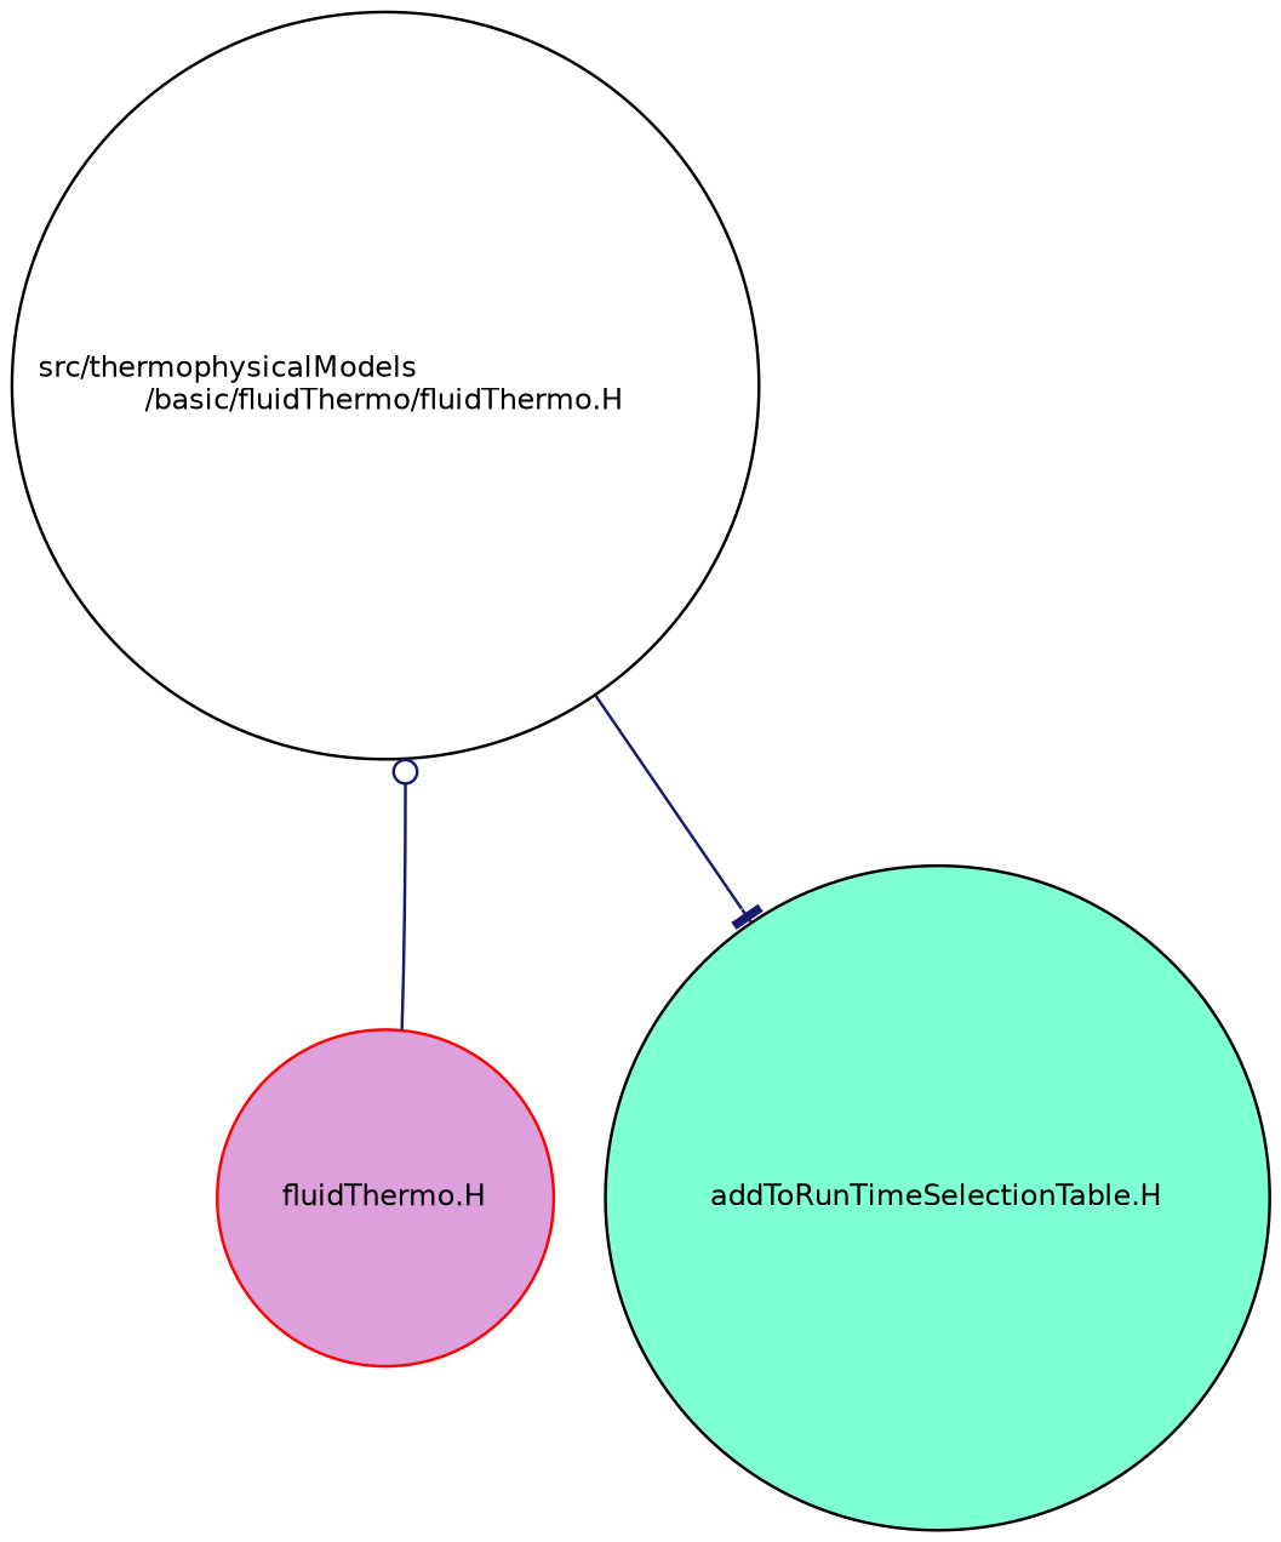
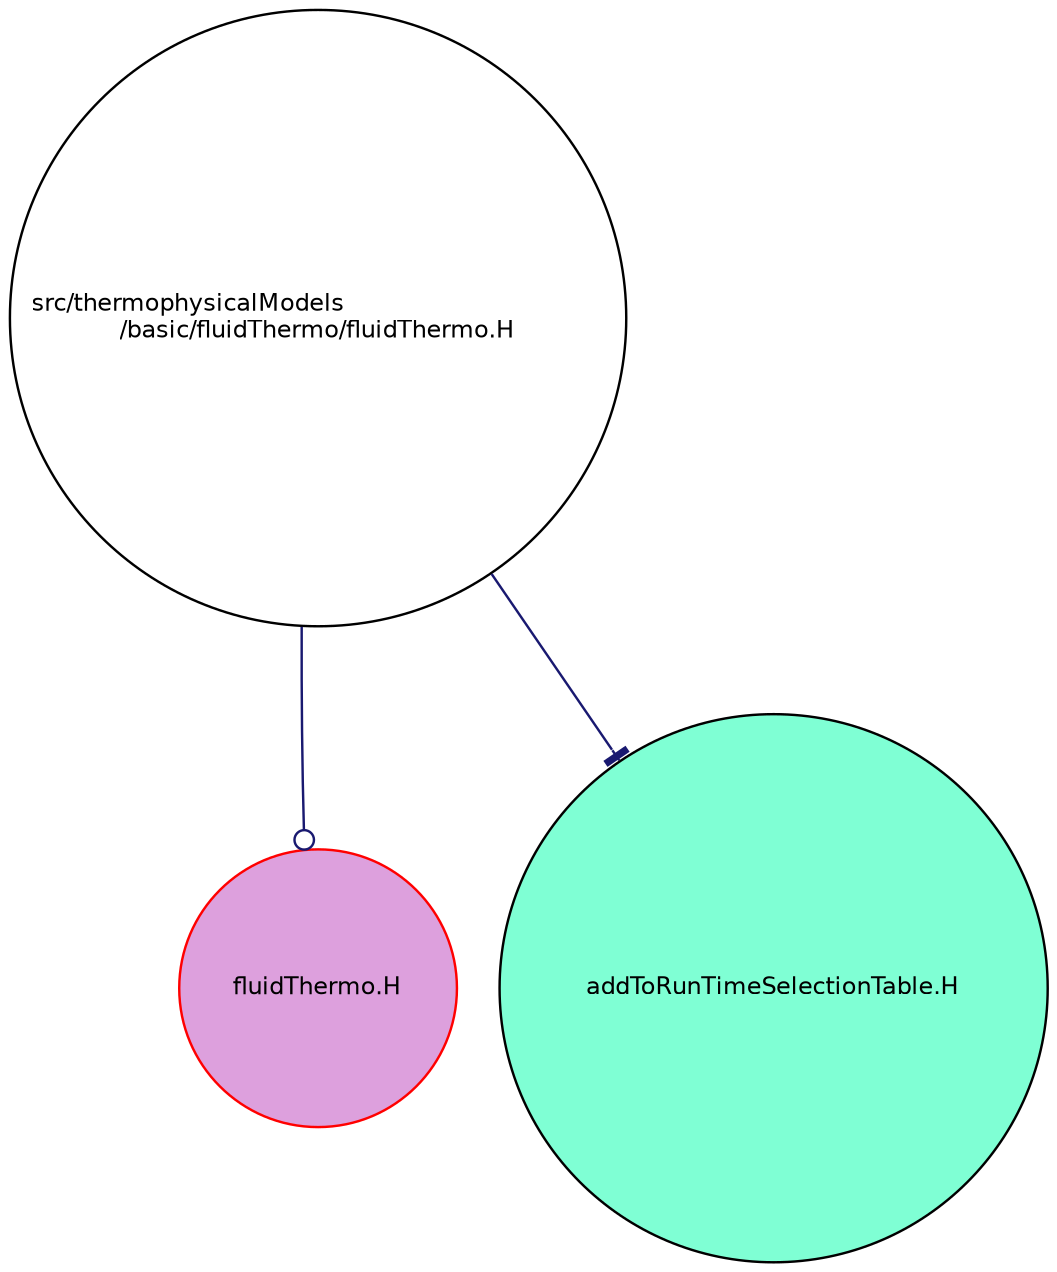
  digraph {
    node [color=black fontname=Helvetica fontsize=10 shape=circle style=filled]
    edge [color=midnightblue fontname=Helvetica fontsize=10 labelfontname=Helvetica labelfontsize=10 style=solid]
    n1 [fillcolor=white fontcolor=black height=0.2 label="src/thermophysicalModels\l/basic/fluidThermo/fluidThermo.H" width=0.4]
    n2 [color=red fillcolor=plum height=0.2 label="fluidThermo.H" width=0.4]
    n3 [fillcolor=aquamarine height=0.2 label="addToRunTimeSelectionTable.H" width=0.4]
-   n2 -> n1 [arrowhead=odot]
+   n1 -> n2 [arrowhead=odot]
    n1 -> n3 [arrowhead=tee]
  }
